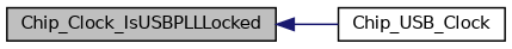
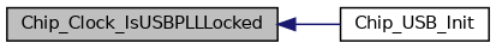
  digraph {
    rankdir=LR
    fontname="DejaVu Sans"
    node [color=black fontname="DejaVu Sans" fontsize=10 shape=record style=filled]
    n1 [fillcolor=grey75 fontcolor=black height=0.2 label=Chip_Clock_IsUSBPLLLocked width=0.4]
-   n2 [fillcolor=white height=0.2 label=Chip_USB_Clock width=0.4]
+   n2 [fillcolor=white height=0.2 label=Chip_USB_Init width=0.4]
    n1 -> n2 [color=midnightblue dir=back fontname="DejaVu Sans" fontsize=10 labelfontname=FreeSans labelfontsize=10 style=solid]
  }
